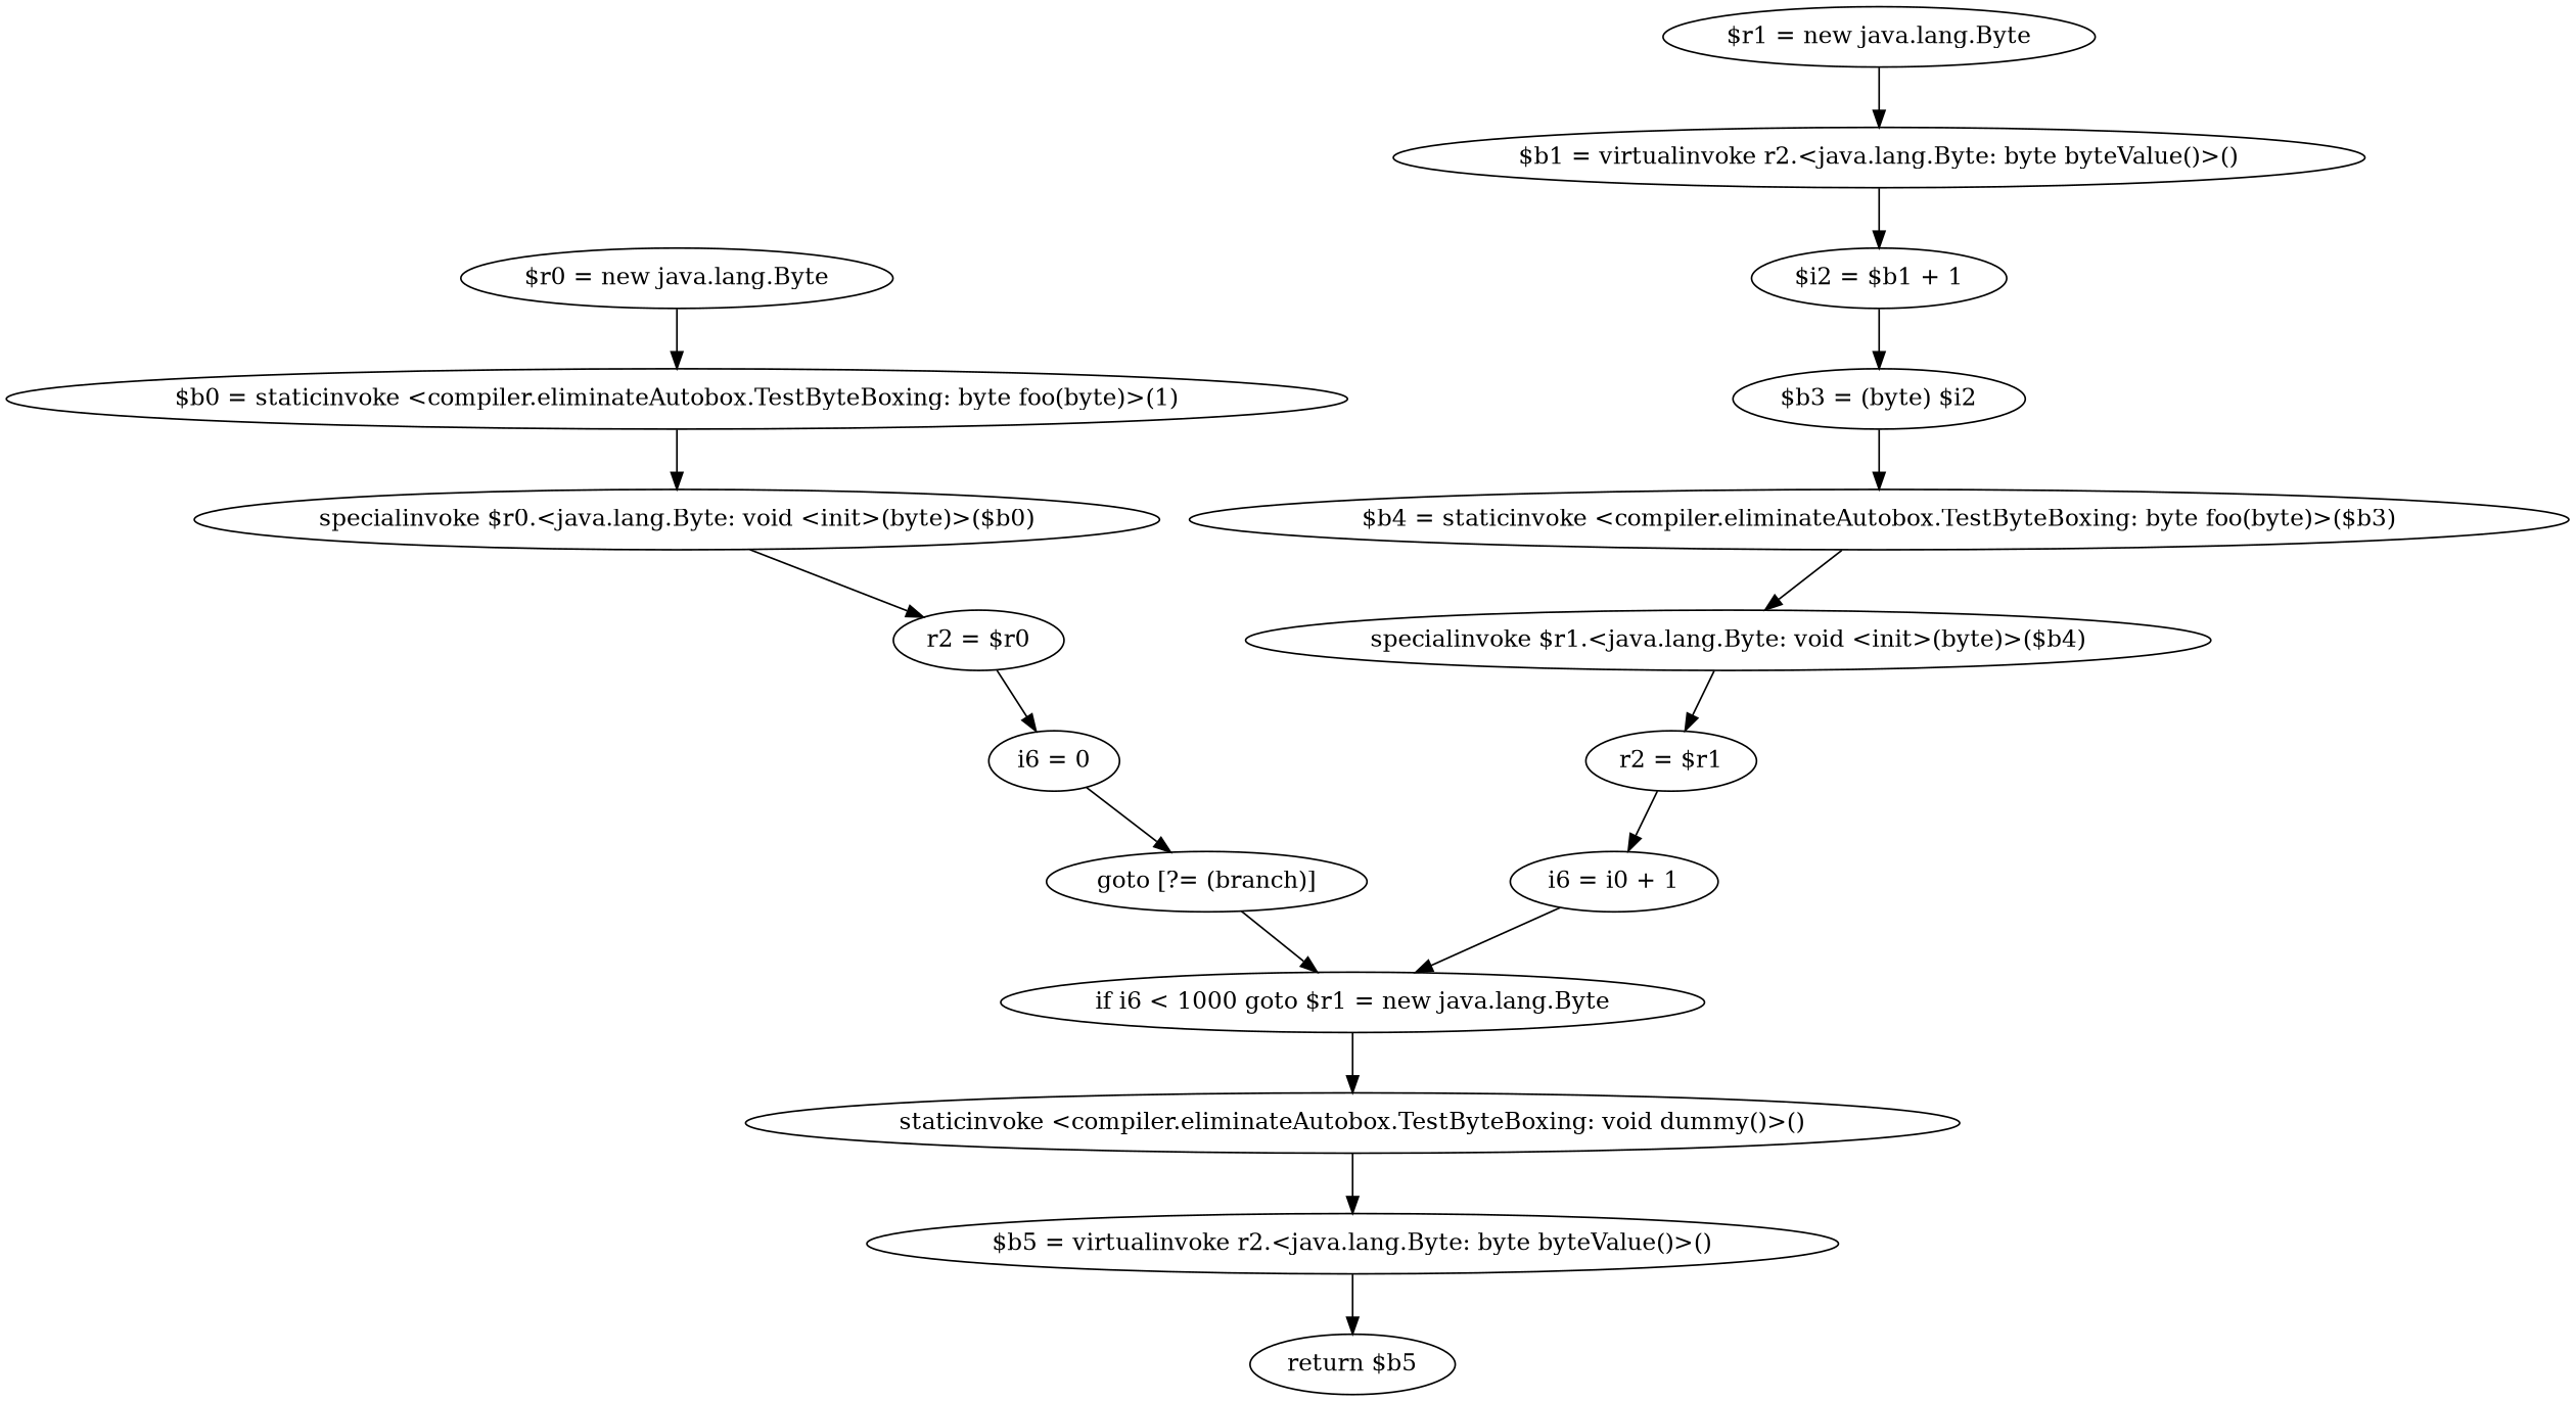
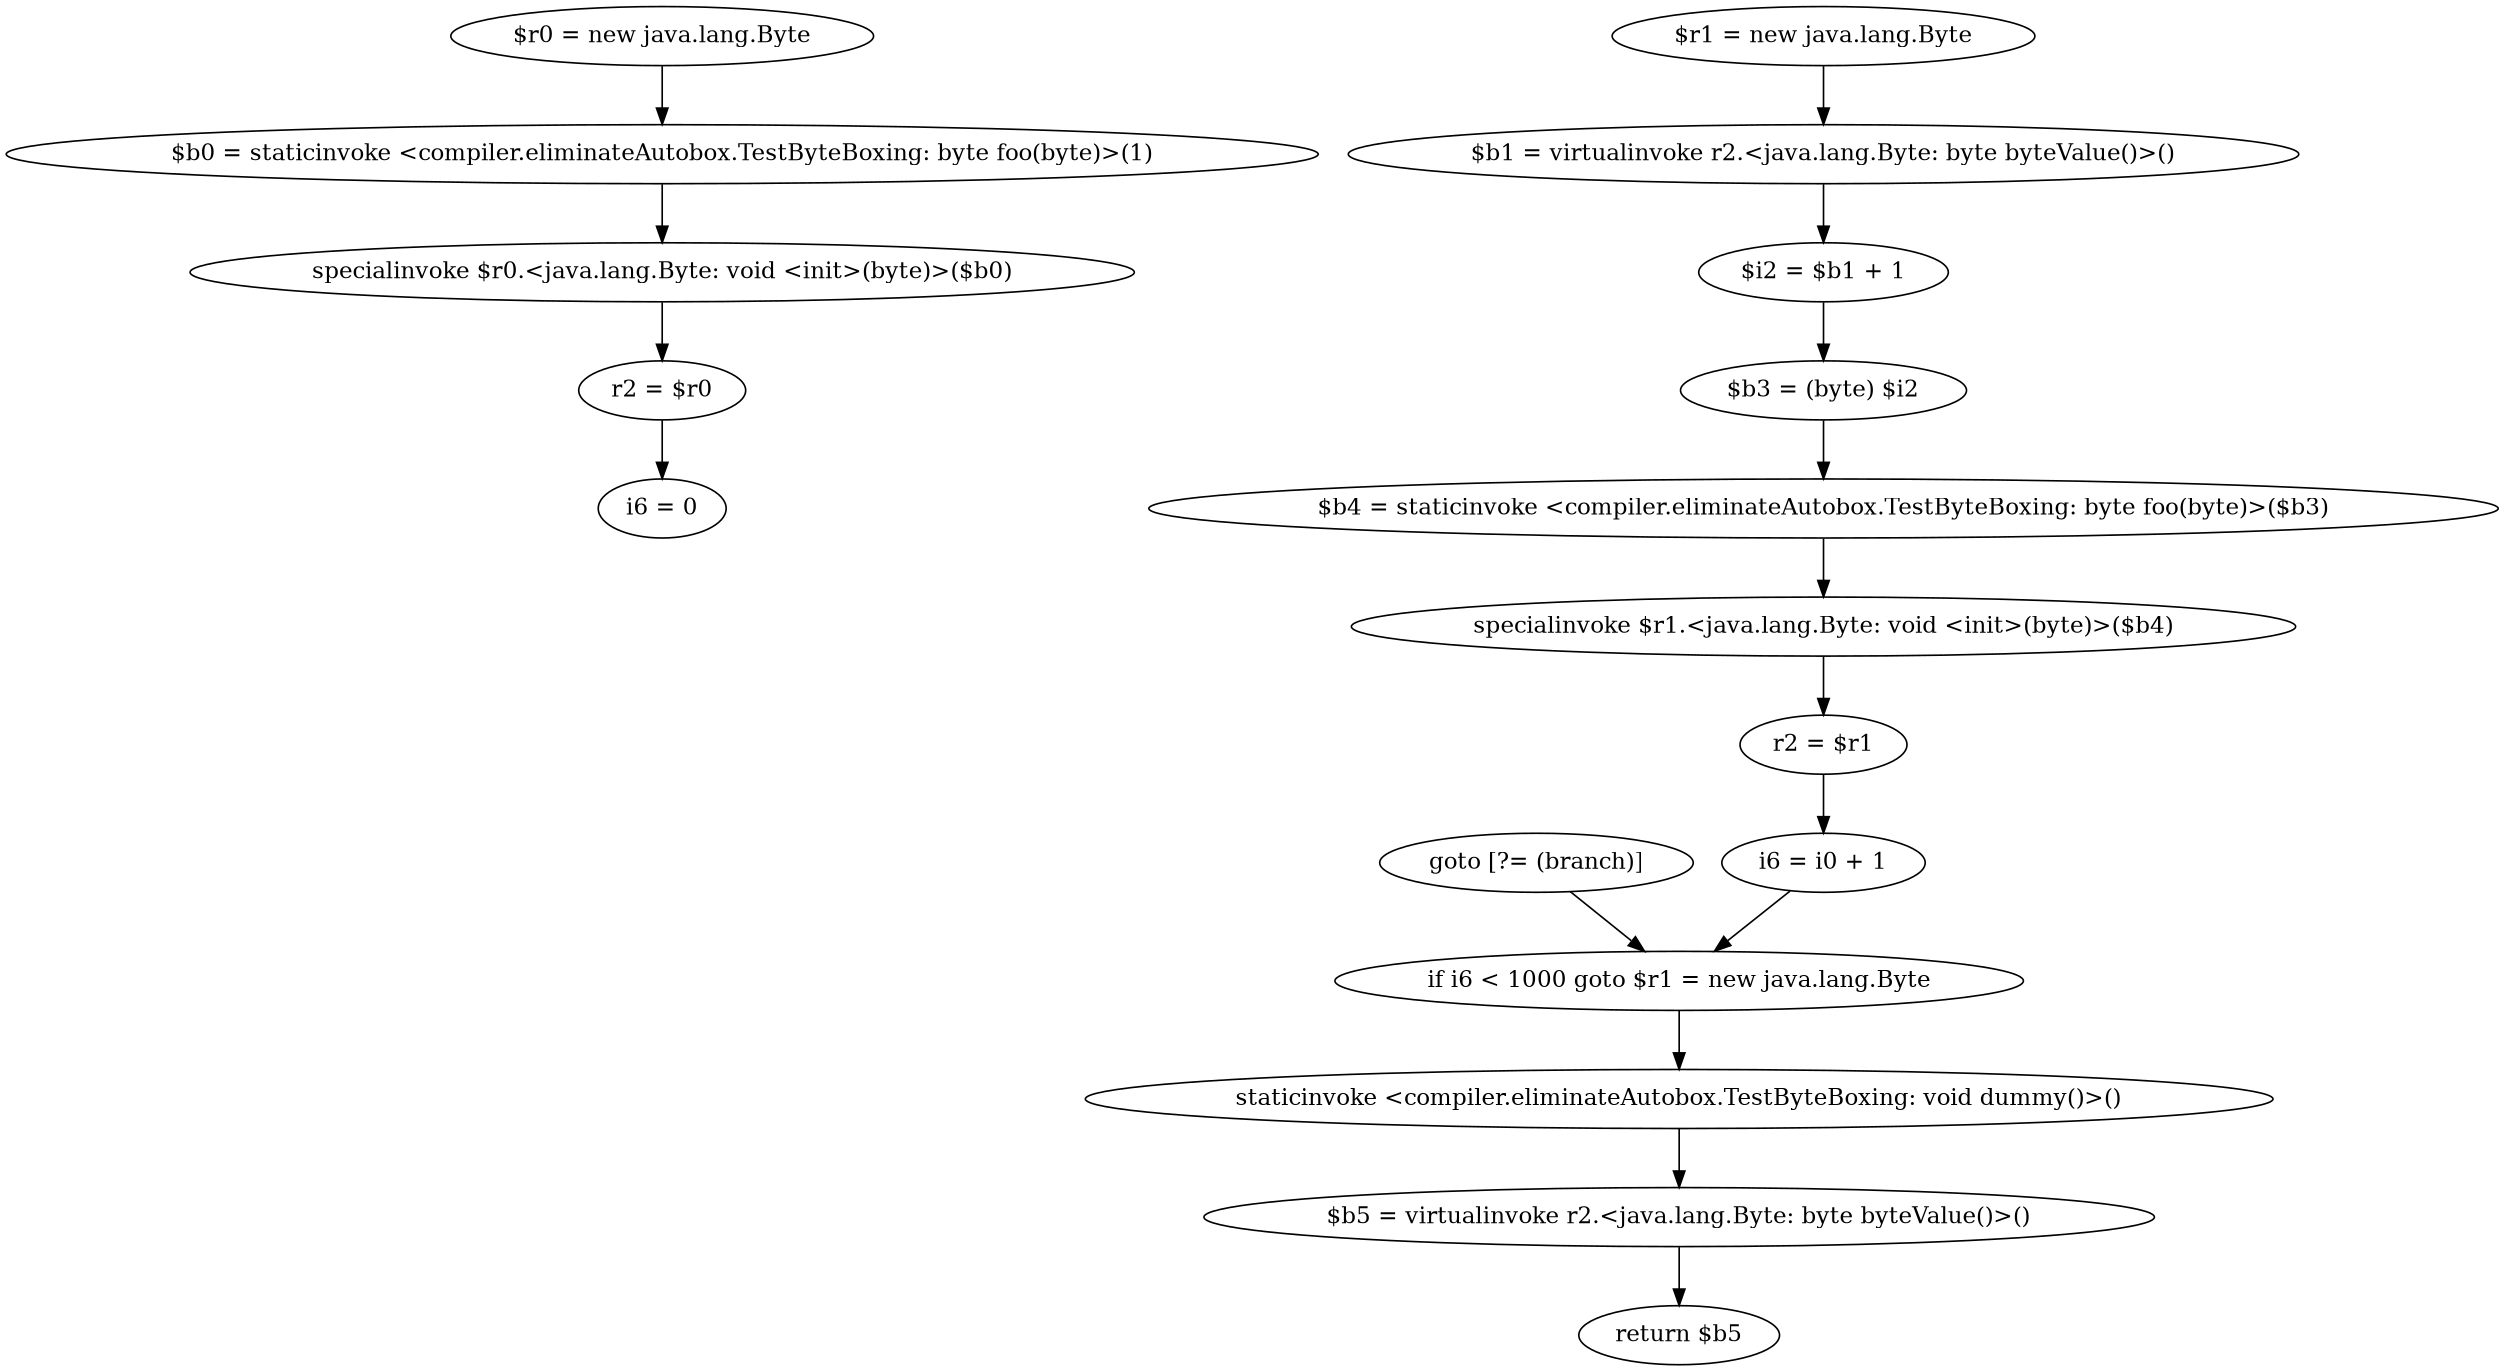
  digraph {
    "$r0 = new java.lang.Byte"
    "$b0 = staticinvoke <compiler.eliminateAutobox.TestByteBoxing: byte foo(byte)>(1)"
    "specialinvoke $r0.<java.lang.Byte: void <init>(byte)>($b0)"
    "r2 = $r0"
    "i6 = 0"
    "goto [?= (branch)]"
    "if i6 < 1000 goto $r1 = new java.lang.Byte"
    "staticinvoke <compiler.eliminateAutobox.TestByteBoxing: void dummy()>()"
    "$r1 = new java.lang.Byte"
    "$b1 = virtualinvoke r2.<java.lang.Byte: byte byteValue()>()"
    "$i2 = $b1 + 1"
    "$b3 = (byte) $i2"
    "$b4 = staticinvoke <compiler.eliminateAutobox.TestByteBoxing: byte foo(byte)>($b3)"
    "specialinvoke $r1.<java.lang.Byte: void <init>(byte)>($b4)"
    "r2 = $r1"
    n16 [label="i6 = i0 + 1"]
    "$b5 = virtualinvoke r2.<java.lang.Byte: byte byteValue()>()"
    "return $b5"
    "$r0 = new java.lang.Byte" -> "$b0 = staticinvoke <compiler.eliminateAutobox.TestByteBoxing: byte foo(byte)>(1)"
    "$b0 = staticinvoke <compiler.eliminateAutobox.TestByteBoxing: byte foo(byte)>(1)" -> "specialinvoke $r0.<java.lang.Byte: void <init>(byte)>($b0)"
    "specialinvoke $r0.<java.lang.Byte: void <init>(byte)>($b0)" -> "r2 = $r0"
    "r2 = $r0" -> "i6 = 0"
-   "i6 = 0" -> "goto [?= (branch)]"
    "goto [?= (branch)]" -> "if i6 < 1000 goto $r1 = new java.lang.Byte"
    "if i6 < 1000 goto $r1 = new java.lang.Byte" -> "staticinvoke <compiler.eliminateAutobox.TestByteBoxing: void dummy()>()"
    "staticinvoke <compiler.eliminateAutobox.TestByteBoxing: void dummy()>()" -> "$b5 = virtualinvoke r2.<java.lang.Byte: byte byteValue()>()"
    "$r1 = new java.lang.Byte" -> "$b1 = virtualinvoke r2.<java.lang.Byte: byte byteValue()>()"
    "$b1 = virtualinvoke r2.<java.lang.Byte: byte byteValue()>()" -> "$i2 = $b1 + 1"
    "$i2 = $b1 + 1" -> "$b3 = (byte) $i2"
    "$b3 = (byte) $i2" -> "$b4 = staticinvoke <compiler.eliminateAutobox.TestByteBoxing: byte foo(byte)>($b3)"
    "$b4 = staticinvoke <compiler.eliminateAutobox.TestByteBoxing: byte foo(byte)>($b3)" -> "specialinvoke $r1.<java.lang.Byte: void <init>(byte)>($b4)"
    "specialinvoke $r1.<java.lang.Byte: void <init>(byte)>($b4)" -> "r2 = $r1"
    "r2 = $r1" -> n16
    n16 -> "if i6 < 1000 goto $r1 = new java.lang.Byte"
    "$b5 = virtualinvoke r2.<java.lang.Byte: byte byteValue()>()" -> "return $b5"
  }
